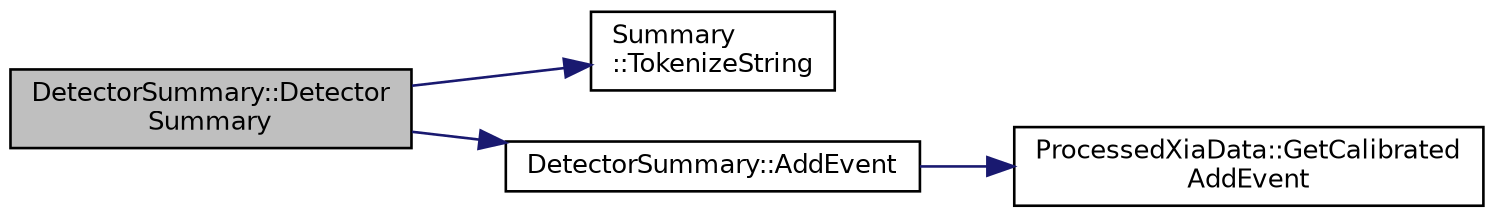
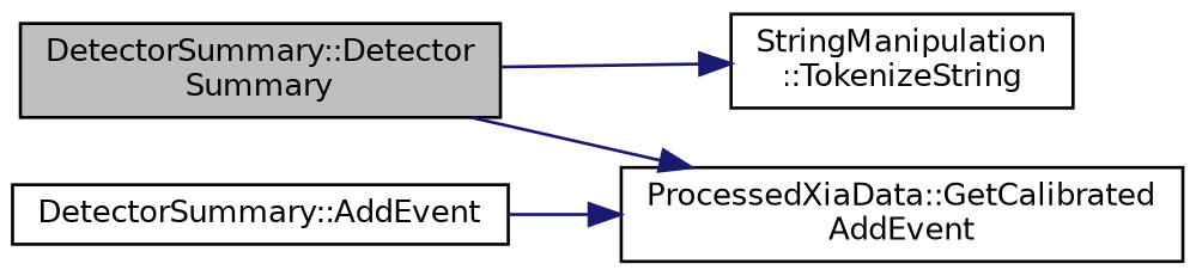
  digraph {
    rankdir=LR
    node [color=black fillcolor=white fontname=Helvetica fontsize=10 shape=record style=filled]
    edge [color=midnightblue fontname=Helvetica fontsize=10 labelfontname=Helvetica labelfontsize=10 style=solid]
    n1 [fillcolor=grey75 fontcolor=black height=0.2 label="DetectorSummary::Detector\lSummary" width=0.4]
-   n2 [height=0.2 label="Summary\l::TokenizeString" width=0.4]
+   n2 [height=0.2 label="StringManipulation\l::TokenizeString" width=0.4]
    n3 [height=0.2 label="DetectorSummary::AddEvent" width=0.4]
    n4 [height=0.2 label="ProcessedXiaData::GetCalibrated\lAddEvent" width=0.4]
    n1 -> n2
-   n1 -> n3
+   n1 -> n4
    n3 -> n4
  }
